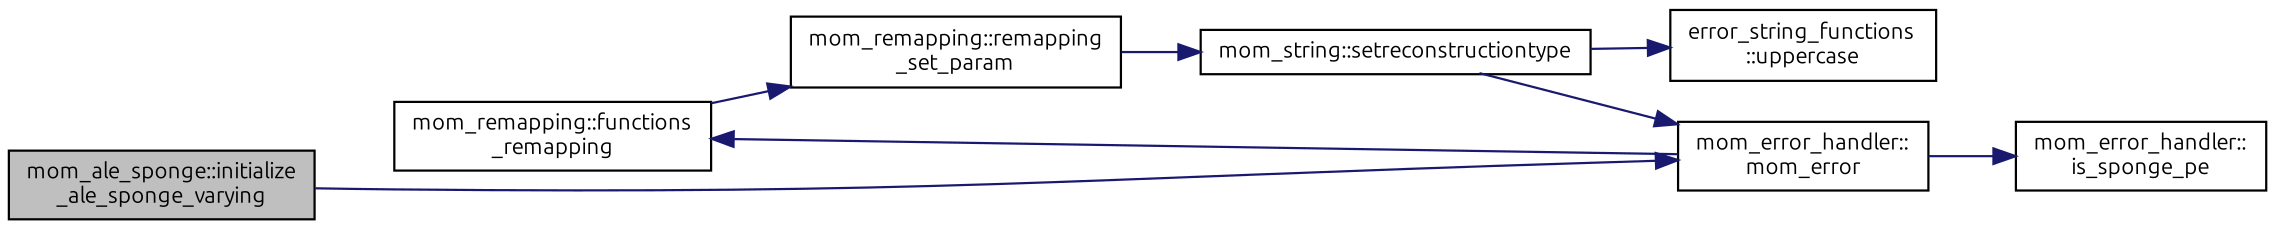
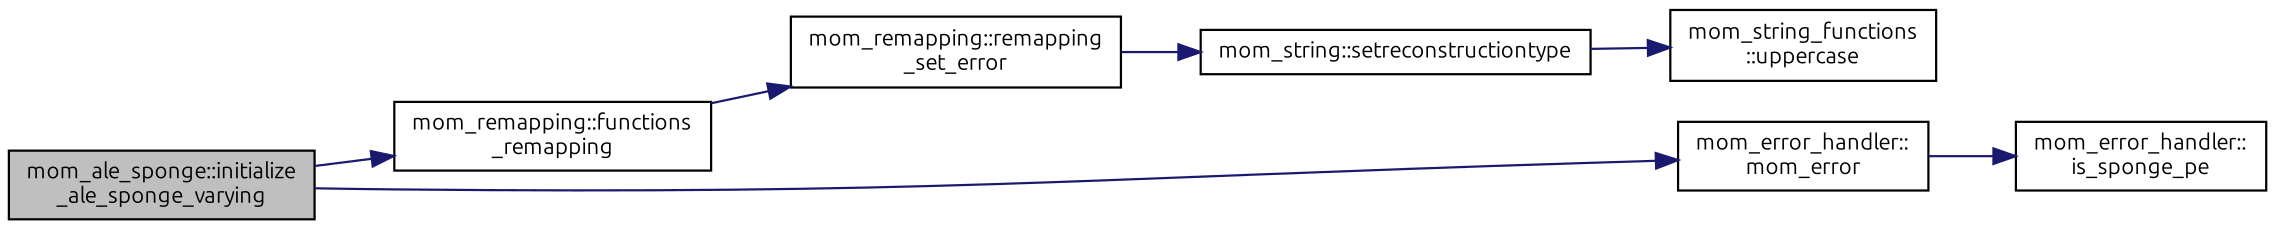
  digraph {
    fontname=Ubuntu
    rankdir=LR
    node [color=black fillcolor=white fontname=Ubuntu fontsize=10 shape=record style=filled]
    edge [color=midnightblue fontname=Ubuntu fontsize=10 labelfontname=Helvetica labelfontsize=10 style=solid]
    n1 [fillcolor=grey75 fontcolor=black height=0.2 label="mom_ale_sponge::initialize\l_ale_sponge_varying" width=0.4]
    n2 [height=0.2 label="mom_remapping::functions\l_remapping" width=0.4]
    n3 [height=0.2 label="mom_error_handler::\lmom_error" width=0.4]
-   n4 [height=0.2 label="mom_remapping::remapping\l_set_param" width=0.4]
+   n4 [height=0.2 label="mom_remapping::remapping\l_set_error" width=0.4]
    n5 [height=0.2 label="mom_error_handler::\lis_sponge_pe" width=0.4]
    n6 [height=0.2 label="mom_string::setreconstructiontype" width=0.4]
-   n7 [height=0.2 label="error_string_functions\l::uppercase" width=0.4]
-   n3 -> n2
+   n7 [height=0.2 label="mom_string_functions\l::uppercase" width=0.4]
+   n1 -> n2
    n1 -> n3
    n2 -> n4
    n3 -> n5
    n4 -> n6
-   n6 -> n3
    n6 -> n7
  }
